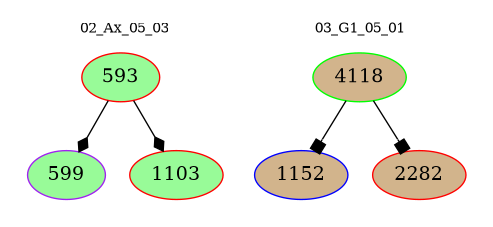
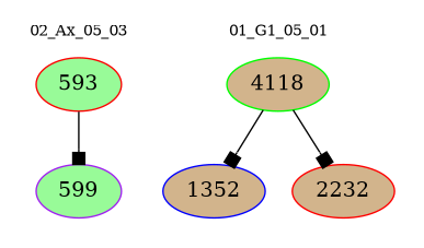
  digraph {
    node [color=red fillcolor=palegreen style=filled]
    edge [arrowhead=diamond color=black]
    n1 [label=593]
    n2 [color=purple label=599]
-   n3 [label=1103]
    n4 [color=green fillcolor=tan label=4118]
-   n5 [color=blue fillcolor=tan label=1152]
-   n6 [fillcolor=tan label=2282]
+   n5 [color=blue fillcolor=tan label=1352]
+   n6 [fillcolor=tan label=2232]
    subgraph cluster_1 {
      color=white
      fontsize=10
      label="02_Ax_05_03"
      n1
      n2
-     n3
    }
    subgraph cluster_2 {
      color=white
      fontsize=10
-     label="03_G1_05_01"
+     label="01_G1_05_01"
      n4
      n5
      n6
    }
-   n1 -> n2
-   n1 -> n3
+   n1 -> n2 [arrowhead=box]
    n4 -> n5 [arrowhead=box]
    n4 -> n6 [arrowhead=box]
  }
